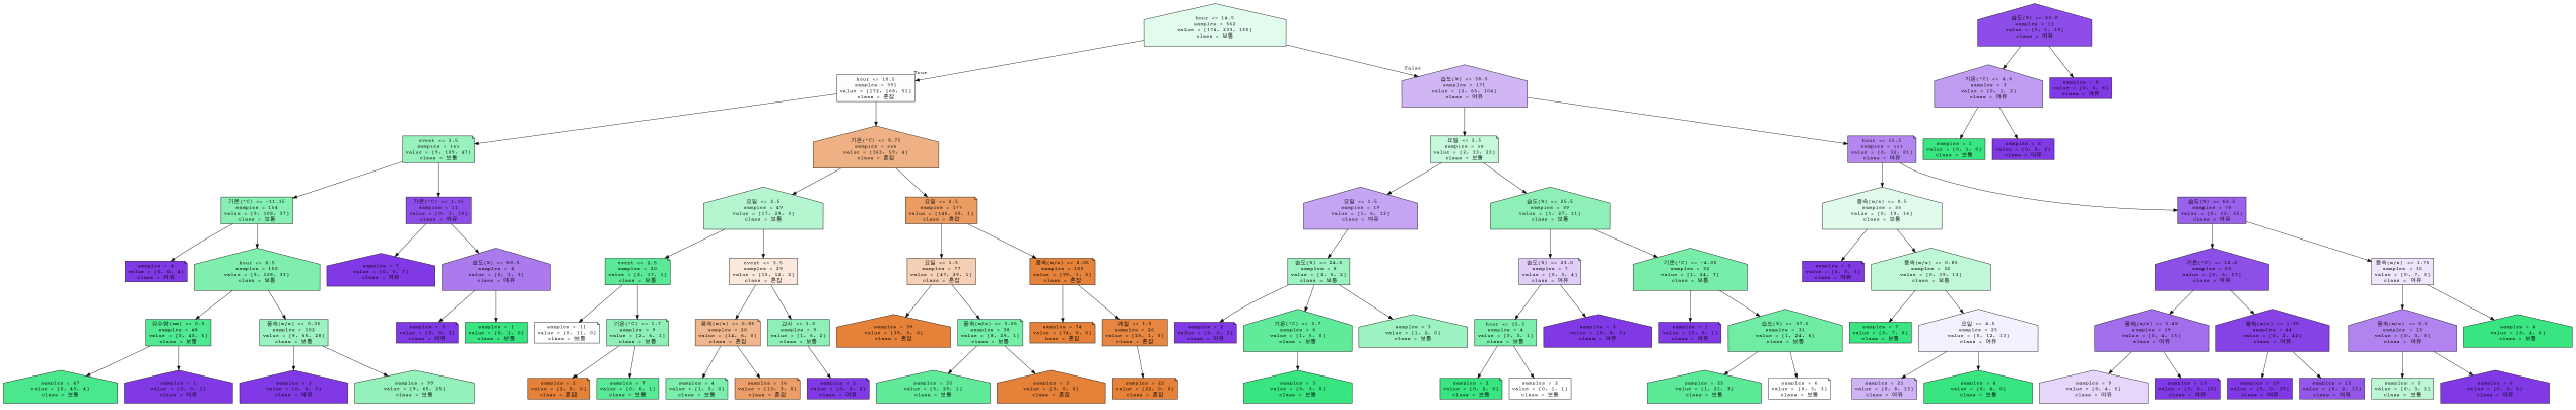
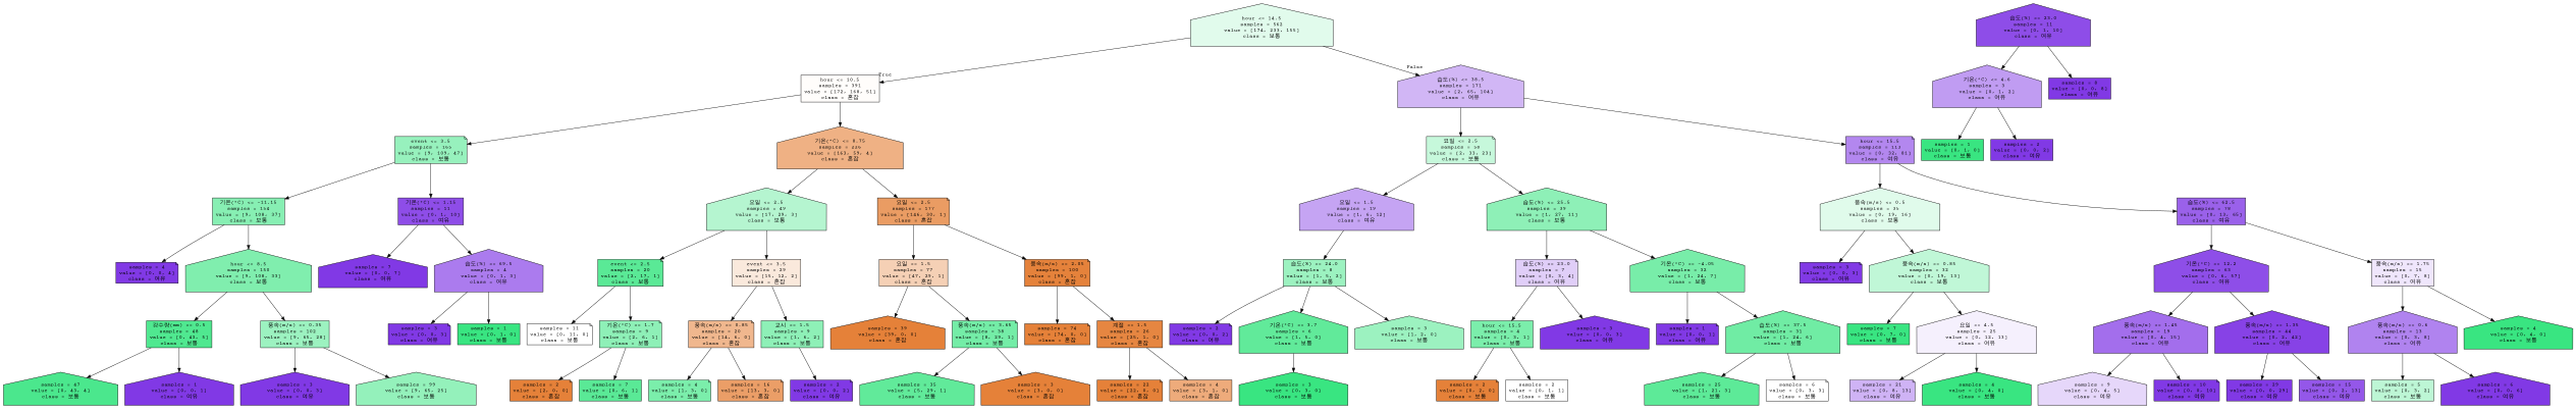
  digraph {
    fontname="Courier Prime"
    node [color=black fillcolor="#8139e5" fontname="Courier Prime" shape=house style=filled]
    edge [fontname="Courier Prime"]
    n1 [fillcolor="#e1fbec" label="hour <= 14.5\nsamples = 562\nvalue = [174, 233, 155]\nclass = 보통"]
    n2 [fillcolor="#fffdfb" label="hour <= 10.5\nsamples = 391\nvalue = [172, 168, 51]\nclass = 혼잡" shape=box]
    n3 [fillcolor="#d1b6f5" label="습도(%) <= 38.5\nsamples = 171\nvalue = [2, 65, 104]\nclass = 여유"]
    n4 [fillcolor="#97f1bd" label="event <= 3.5\nsamples = 165\nvalue = [9, 109, 47]\nclass = 보통" shape=note]
    n5 [fillcolor="#efb184" label="기온(°C) <= 8.75\nsamples = 226\nvalue = [163, 59, 4]\nclass = 혼잡"]
    n6 [fillcolor="#c6f8db" label="요일 <= 2.5\nsamples = 58\nvalue = [2, 33, 23]\nclass = 보통" shape=note]
    n7 [fillcolor="#b387ef" label="hour <= 15.5\nsamples = 113\nvalue = [0, 32, 81]\nclass = 여유" shape=note]
    n8 [fillcolor="#87efb3" label="기온(°C) <= -11.15\nsamples = 154\nvalue = [9, 108, 37]\nclass = 보통" shape=box]
    n9 [fillcolor="#8e4de8" label="기온(°C) <= 1.15\nsamples = 11\nvalue = [0, 1, 10]\nclass = 여유" shape=box]
    n10 [fillcolor="#b5f5d0" label="요일 <= 2.5\nsamples = 49\nvalue = [17, 29, 3]\nclass = 보통"]
    n11 [fillcolor="#ea9c63" label="요일 <= 2.5\nsamples = 177\nvalue = [146, 30, 1]\nclass = 혼잡" shape=note]
    n12 [label="samples = 4\nvalue = [0, 0, 4]\nclass = 여유" shape=note]
    n13 [fillcolor="#80eeae" label="hour <= 8.5\nsamples = 150\nvalue = [9, 108, 33]\nclass = 보통"]
    n14 [label="samples = 7\nvalue = [0, 0, 7]\nclass = 여유"]
    n15 [fillcolor="#ab7bee" label="습도(%) <= 69.5\nsamples = 4\nvalue = [0, 1, 3]\nclass = 여유"]
    n16 [fillcolor="#50e890" label="강수량(mm) <= 0.5\nsamples = 48\nvalue = [0, 43, 5]\nclass = 보통" shape=box]
    n17 [fillcolor="#9cf2c0" label="풍속(m/s) <= 0.35\nsamples = 102\nvalue = [9, 65, 28]\nclass = 보통" shape=box]
    n18 [fillcolor="#4be78d" label="samples = 47\nvalue = [0, 43, 4]\nclass = 보통"]
    n19 [label="samples = 1\nvalue = [0, 0, 1]\nclass = 여유"]
    n20 [label="samples = 3\nvalue = [0, 0, 3]\nclass = 여유"]
    n21 [fillcolor="#94f1bb" label="samples = 99\nvalue = [9, 65, 25]\nclass = 보통"]
    n22 [label="samples = 3\nvalue = [0, 0, 3]\nclass = 여유" shape=note]
    n23 [fillcolor="#39e581" label="samples = 1\nvalue = [0, 1, 0]\nclass = 보통" shape=box]
    n24 [fillcolor="#5ae996" label="event <= 2.5\nsamples = 20\nvalue = [2, 17, 1]\nclass = 보통" shape=note]
    n25 [fillcolor="#fae9dc" label="event <= 3.5\nsamples = 29\nvalue = [15, 12, 2]\nclass = 혼잡" shape=box]
    n26 [fillcolor="#f5d0b5" label="요일 <= 1.5\nsamples = 77\nvalue = [47, 29, 1]\nclass = 혼잡" shape=box]
    n27 [fillcolor="#e5823b" label="풍속(m/s) <= 2.05\nsamples = 100\nvalue = [99, 1, 0]\nclass = 혼잡" shape=note]
    n28 [fillcolor="#ffffff" label="samples = 11\nvalue = [0, 11, 0]\nclass = 보통" shape=note]
    n29 [fillcolor="#8ef0b7" label="기온(°C) <= 1.7\nsamples = 9\nvalue = [2, 6, 1]\nclass = 보통" shape=note]
    n30 [fillcolor="#f0b78e" label="풍속(m/s) <= 0.85\nsamples = 20\nvalue = [14, 6, 0]\nclass = 혼잡" shape=note]
    n31 [fillcolor="#8ef0b7" label="교시 <= 1.5\nsamples = 9\nvalue = [1, 6, 2]\nclass = 보통" shape=box]
    n32 [fillcolor="#e58139" label="samples = 2\nvalue = [2, 0, 0]\nclass = 혼잡" shape=note]
    n33 [fillcolor="#5ae996" label="samples = 7\nvalue = [0, 6, 1]\nclass = 보통" shape=box]
    n34 [fillcolor="#7beeab" label="samples = 4\nvalue = [1, 3, 0]\nclass = 보통" shape=note]
    n35 [fillcolor="#eb9e67" label="samples = 16\nvalue = [13, 3, 0]\nclass = 혼잡" shape=note]
    n36 [label="samples = 2\nvalue = [0, 0, 2]\nclass = 여유" shape=note]
    n37 [fillcolor="#e58139" label="samples = 39\nvalue = [39, 0, 0]\nclass = 혼잡"]
    n38 [fillcolor="#74eda7" label="풍속(m/s) <= 3.65\nsamples = 38\nvalue = [8, 29, 1]\nclass = 보통" shape=note]
-   n39 [fillcolor="#e58139" label="samples = 74\nvalue = [74, 0, 0]\nhour = 혼잡" shape=note]
+   n39 [fillcolor="#e58139" label="samples = 74\nvalue = [74, 0, 0]\nclass = 혼잡" shape=note]
    n40 [fillcolor="#e68641" label="계절 <= 1.5\nsamples = 26\nvalue = [25, 1, 0]\nclass = 혼잡" shape=box]
    n41 [fillcolor="#61ea9a" label="samples = 35\nvalue = [5, 29, 1]\nclass = 보통"]
    n42 [fillcolor="#e58139" label="samples = 3\nvalue = [3, 0, 0]\nclass = 혼잡"]
    n43 [fillcolor="#e58139" label="samples = 22\nvalue = [22, 0, 0]\nclass = 혼잡" shape=note]
+   n44 [fillcolor="#eeab7b" label="samples = 4\nvalue = [3, 1, 0]\nclass = 혼잡" shape=box]
    n45 [fillcolor="#c5a4f3" label="요일 <= 1.5\nsamples = 19\nvalue = [1, 6, 12]\nclass = 여유"]
    n46 [fillcolor="#8ef0b7" label="습도(%) <= 25.5\nsamples = 39\nvalue = [1, 27, 11]\nclass = 보통"]
    n47 [fillcolor="#e0fbeb" label="풍속(m/s) <= 0.5\nsamples = 35\nvalue = [0, 19, 16]\nclass = 보통"]
    n48 [fillcolor="#9a61ea" label="습도(%) <= 62.5\nsamples = 78\nvalue = [0, 13, 65]\nclass = 여유" shape=box]
    n49 [fillcolor="#9cf2c0" label="습도(%) <= 24.0\nsamples = 8\nvalue = [1, 5, 2]\nclass = 보통" shape=box]
    n50 [fillcolor="#e0cef8" label="습도(%) <= 23.0\nsamples = 7\nvalue = [0, 3, 4]\nclass = 여유" shape=note]
    n51 [fillcolor="#78eda9" label="기온(°C) <= -4.05\nsamples = 32\nvalue = [1, 24, 7]\nclass = 보통"]
    n52 [label="samples = 2\nvalue = [0, 0, 2]\nclass = 여유" shape=note]
    n53 [fillcolor="#61ea9a" label="기온(°C) <= 3.7\nsamples = 6\nvalue = [1, 5, 0]\nclass = 보통"]
    n54 [fillcolor="#9cf2c0" label="samples = 3\nvalue = [1, 2, 0]\nclass = 보통"]
    n55 [fillcolor="#8e4de8" label="습도(%) <= 23.0\nsamples = 11\nvalue = [0, 1, 10]\nclass = 여유"]
    n56 [fillcolor="#c09cf2" label="기온(°C) <= 4.6\nsamples = 3\nvalue = [0, 1, 2]\nclass = 여유"]
    n57 [label="samples = 8\nvalue = [0, 0, 8]\nclass = 여유" shape=box]
    n58 [fillcolor="#39e581" label="samples = 3\nvalue = [0, 3, 0]\nclass = 보통"]
    n59 [fillcolor="#39e581" label="samples = 1\nvalue = [0, 1, 0]\nclass = 보통" shape=box]
    n60 [label="samples = 2\nvalue = [0, 0, 2]\nclass = 여유" shape=box]
    n61 [fillcolor="#7beeab" label="hour <= 15.5\nsamples = 4\nvalue = [0, 3, 1]\nclass = 보통" shape=box]
    n62 [label="samples = 3\nvalue = [0, 0, 3]\nclass = 여유"]
    n63 [label="samples = 1\nvalue = [0, 0, 1]\nclass = 여유" shape=note]
    n64 [fillcolor="#70eca4" label="습도(%) <= 37.5\nsamples = 31\nvalue = [1, 24, 6]\nclass = 보통"]
-   n65 [fillcolor="#39e581" label="samples = 2\nvalue = [0, 2, 0]\nclass = 보통" shape=note]
+   n65 [fillcolor="#e58139" label="samples = 2\nvalue = [0, 2, 0]\nclass = 보통" shape=note]
    n66 [fillcolor="#ffffff" label="samples = 2\nvalue = [0, 1, 1]\nclass = 보통" shape=box]
    n67 [fillcolor="#5dea98" label="samples = 25\nvalue = [1, 21, 3]\nclass = 보통"]
    n68 [fillcolor="#ffffff" label="samples = 6\nvalue = [0, 3, 3]\nclass = 보통" shape=note]
    n69 [label="samples = 3\nvalue = [0, 0, 3]\nclass = 여유" shape=note]
    n70 [fillcolor="#c0f7d7" label="풍속(m/s) <= 0.85\nsamples = 32\nvalue = [0, 19, 13]\nclass = 보통"]
    n71 [fillcolor="#8e4ee8" label="기온(°C) <= 12.2\nsamples = 63\nvalue = [0, 6, 57]\nclass = 여유"]
    n72 [fillcolor="#efe6fc" label="풍속(m/s) <= 1.75\nsamples = 15\nvalue = [0, 7, 8]\nclass = 여유" shape=box]
    n73 [fillcolor="#39e581" label="samples = 7\nvalue = [0, 7, 0]\nclass = 보통" shape=box]
    n74 [fillcolor="#f5f0fd" label="요일 <= 4.5\nsamples = 25\nvalue = [0, 12, 13]\nclass = 여유"]
    n75 [fillcolor="#cfb3f5" label="samples = 21\nvalue = [0, 8, 13]\nclass = 여유" shape=note]
    n76 [fillcolor="#39e581" label="samples = 4\nvalue = [0, 4, 0]\nclass = 보통"]
    n77 [fillcolor="#a36eec" label="풍속(m/s) <= 1.45\nsamples = 19\nvalue = [0, 4, 15]\nclass = 여유"]
    n78 [fillcolor="#8742e6" label="풍속(m/s) <= 1.35\nsamples = 44\nvalue = [0, 2, 42]\nclass = 여유"]
    n79 [fillcolor="#b083ef" label="풍속(m/s) <= 0.6\nsamples = 13\nvalue = [0, 3, 8]\nclass = 여유"]
    n80 [fillcolor="#39e581" label="samples = 4\nvalue = [0, 4, 0]\nclass = 보통"]
    n81 [fillcolor="#e6d7fa" label="samples = 9\nvalue = [0, 4, 5]\nclass = 여유"]
    n82 [label="samples = 10\nvalue = [0, 0, 10]\nclass = 여유" shape=note]
    n83 [label="samples = 29\nvalue = [0, 0, 29]\nclass = 여유" shape=box]
    n84 [fillcolor="#9457e9" label="samples = 15\nvalue = [0, 2, 13]\nclass = 여유" shape=box]
    n85 [fillcolor="#bdf6d5" label="samples = 5\nvalue = [0, 3, 2]\nclass = 보통" shape=box]
    n86 [label="samples = 6\nvalue = [0, 0, 6]\nclass = 여유"]
    n1 -> n2 [headlabel=True labelangle=45 labeldistance=2.5]
    n1 -> n3 [headlabel=False labelangle=-45 labeldistance=2.5]
    n2 -> n4
    n2 -> n5
    n3 -> n6
    n3 -> n7
    n4 -> n8
    n4 -> n9
    n5 -> n10
    n5 -> n11
    n6 -> n45
    n6 -> n46
    n7 -> n47
    n7 -> n48
    n8 -> n12
    n8 -> n13
    n9 -> n14
    n9 -> n15
    n10 -> n24
    n10 -> n25
    n11 -> n26
    n11 -> n27
    n13 -> n16
    n13 -> n17
    n15 -> n22
    n15 -> n23
    n16 -> n18
    n16 -> n19
    n17 -> n20
    n17 -> n21
    n24 -> n28
    n24 -> n29
    n25 -> n30
    n25 -> n31
    n26 -> n37
    n26 -> n38
    n27 -> n39
    n27 -> n40
    n29 -> n32
    n29 -> n33
    n30 -> n34
    n30 -> n35
    n31 -> n36
    n38 -> n41
    n38 -> n42
    n40 -> n43
+   n40 -> n44
    n45 -> n49
    n46 -> n50
    n46 -> n51
    n47 -> n69
    n47 -> n70
    n48 -> n71
    n48 -> n72
    n49 -> n52
    n49 -> n53
    n49 -> n54
    n50 -> n61
    n50 -> n62
    n51 -> n63
    n51 -> n64
    n53 -> n58
    n55 -> n56
    n55 -> n57
    n56 -> n59
    n56 -> n60
    n61 -> n65
    n61 -> n66
    n64 -> n67
    n64 -> n68
    n70 -> n73
    n70 -> n74
    n71 -> n77
    n71 -> n78
    n72 -> n79
    n72 -> n80
    n74 -> n75
    n74 -> n76
    n77 -> n81
    n77 -> n82
    n78 -> n83
    n78 -> n84
    n79 -> n85
    n79 -> n86
  }
